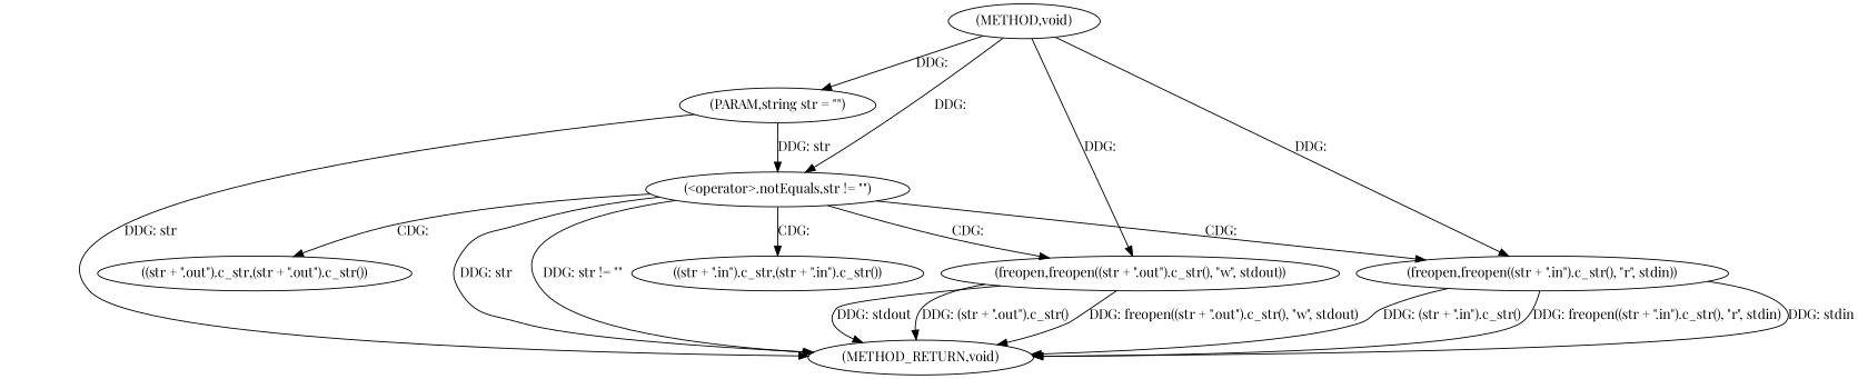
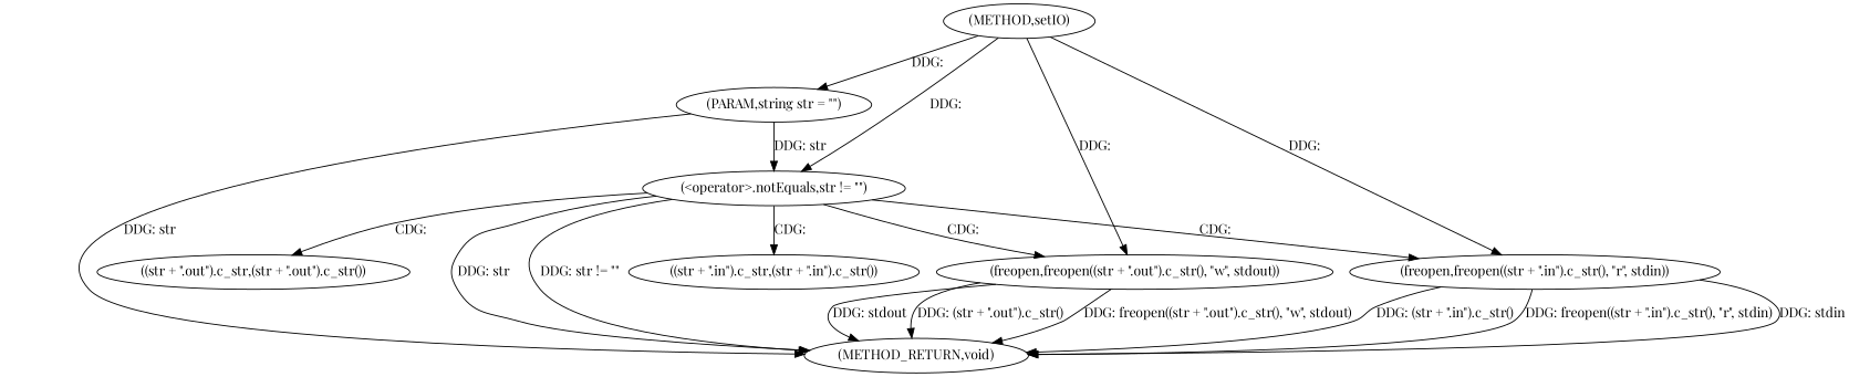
  digraph {
    fontname="Playfair Display"
    node [fontname="Playfair Display"]
    edge [fontname="Playfair Display"]
-   n1 [label="(METHOD,void)"]
+   n1 [label="(METHOD,setIO)"]
    n2 [label="(PARAM,string str = \"\")"]
    n3 [label="(<operator>.notEquals,str != \"\")"]
    n4 [label="(freopen,freopen((str + \".in\").c_str(), \"r\", stdin))"]
    n5 [label="(freopen,freopen((str + \".out\").c_str(), \"w\", stdout))"]
    n6 [label="(METHOD_RETURN,void)"]
    n7 [label="((str + \".in\").c_str,(str + \".in\").c_str())"]
    n8 [label="((str + \".out\").c_str,(str + \".out\").c_str())"]
    n1 -> n2 [label="DDG: "]
    n1 -> n3 [label="DDG: "]
    n1 -> n4 [label="DDG: "]
    n1 -> n5 [label="DDG: "]
    n2 -> n3 [label="DDG: str"]
    n2 -> n6 [label="DDG: str"]
    n3 -> n4 [label="CDG: "]
    n3 -> n5 [label="CDG: "]
    n3 -> n6 [label="DDG: str"]
    n3 -> n6 [label="DDG: str != \"\""]
    n3 -> n7 [label="CDG: "]
    n3 -> n8 [label="CDG: "]
    n4 -> n6 [label="DDG: (str + \".in\").c_str()"]
    n4 -> n6 [label="DDG: freopen((str + \".in\").c_str(), \"r\", stdin)"]
    n4 -> n6 [label="DDG: stdin"]
    n5 -> n6 [label="DDG: (str + \".out\").c_str()"]
    n5 -> n6 [label="DDG: freopen((str + \".out\").c_str(), \"w\", stdout)"]
    n5 -> n6 [label="DDG: stdout"]
  }
